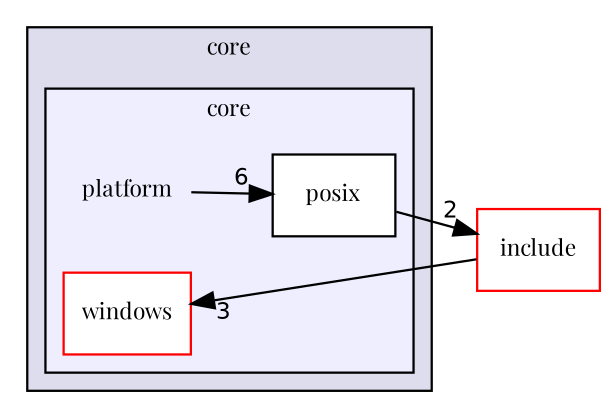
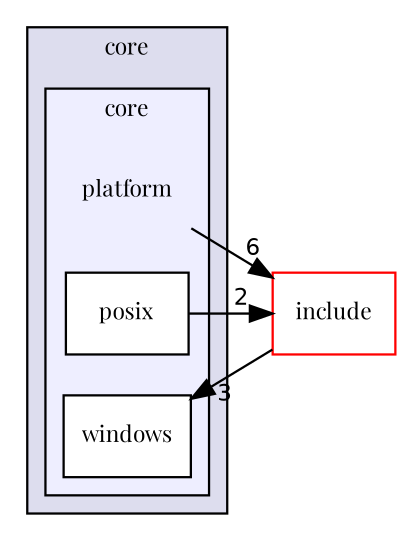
  digraph {
    compound=true
    fontname="Playfair Display"
    rankdir=LR
    node [fontname="Playfair Display" fontsize=10 shape=box color=red fillcolor=white style=filled]
    edge [fontname="Playfair Display" labeldistance=1.5 labelfontname=Helvetica labelfontsize=10]
    n1 [label=platform shape=plaintext color="" fillcolor="" style=""]
    n2 [color=black label=posix]
-   n3 [label=windows]
+   n3 [color=black label=windows]
    n4 [label=include]
    subgraph cluster_1 {
      bgcolor="#ddddee"
      fontsize=10
      label=core
      pencolor=black
      subgraph cluster_2 {
        bgcolor="#eeeeff"
        fontsize=10
        label=core
        pencolor=black
        n1
        n2
        n3
      }
    }
-   n1 -> n2 [headlabel=6]
+   n1 -> n4 [headlabel=6]
    n2 -> n4 [headlabel=2]
    n4 -> n3 [headlabel=3]
  }
